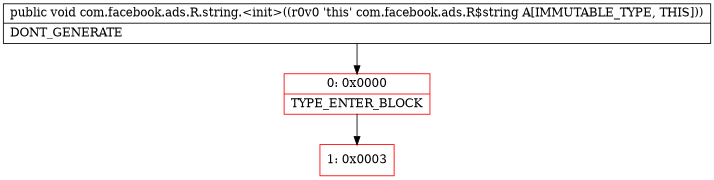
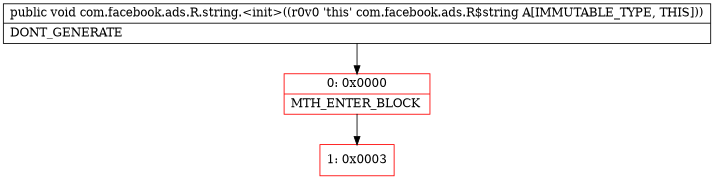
  digraph {
    node [color=red shape=record]
-   n1 [label="{0\:\ 0x0000|TYPE_ENTER_BLOCK\l}"]
+   n1 [label="{0\:\ 0x0000|MTH_ENTER_BLOCK\l}"]
    n2 [label="{1\:\ 0x0003}"]
    n3 [label="{public void com.facebook.ads.R.string.\<init\>((r0v0 'this' com.facebook.ads.R$string A[IMMUTABLE_TYPE, THIS]))  | DONT_GENERATE\l}" color=""]
    subgraph cluster_1 {
      label="R(0)"
    }
    n1 -> n2
    n3 -> n1
  }
